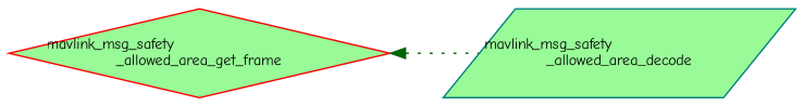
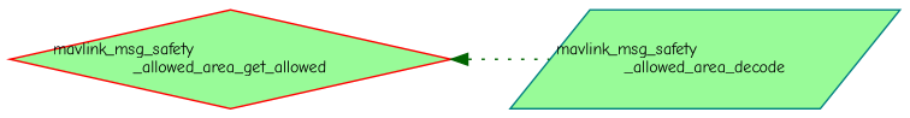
  digraph {
    rankdir=LR
    fontname="Comic Neue"
    node [fillcolor=palegreen fontname="Comic Neue" fontsize=10 style=filled]
-   n1 [color=red fontcolor=black height=0.2 label="mavlink_msg_safety\l_allowed_area_get_frame" shape=diamond width=0.4]
+   n1 [color=red fontcolor=black height=0.2 label="mavlink_msg_safety\l_allowed_area_get_allowed" shape=diamond width=0.4]
    n2 [color=teal height=0.2 label="mavlink_msg_safety\l_allowed_area_decode" shape=parallelogram width=0.4]
    n1 -> n2 [color=darkgreen dir=back fontname="Comic Neue" fontsize=10 labelfontname=Helvetica labelfontsize=10 style=dotted]
  }
